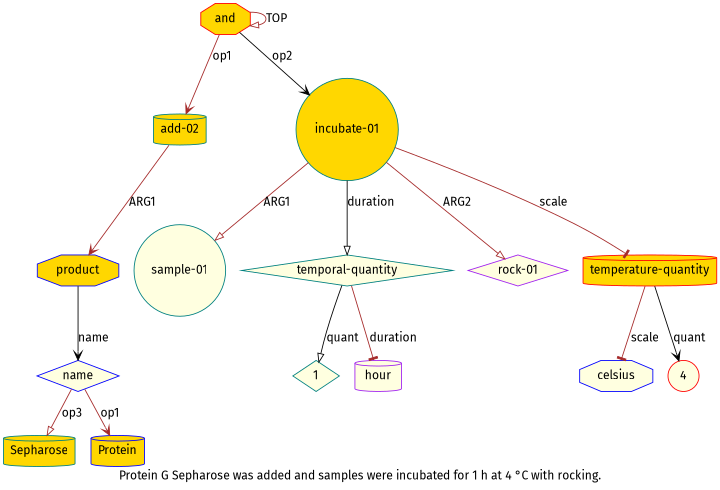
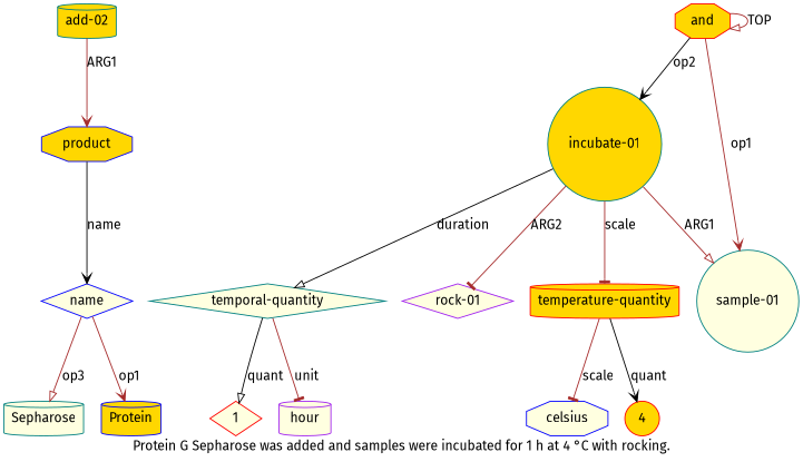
  digraph {
    fontname="Fira Sans"
    label="Protein G Sepharose was added and samples were incubated for 1 h at 4 °C with rocking."
    node [color=teal fillcolor=gold fontname="Fira Sans" gold_ind=-1 shape=cylinder style=filled test_ind=-1]
    edge [arrowhead=vee color=brown fontname="Fira Sans" gold_label=ARG1 test_label=ARG1]
-   n1 [gold_label=Sepharose label=Sepharose test_label=Sepharose]
+   n1 [fillcolor=lightyellow gold_label=Sepharose label=Sepharose test_label=Sepharose]
    n2 [color=blue fillcolor=lightyellow gold_ind=10 gold_label=celsius label=celsius shape=octagon test_ind=10 test_label=celsius]
    n3 [color=blue gold_label=Protein label=Protein test_label=Protein]
-   n4 [fillcolor=lightyellow gold_label=1 label=1 shape=diamond test_label=1]
+   n4 [color=red fillcolor=lightyellow gold_label=1 label=1 shape=diamond test_label=1]
    n5 [gold_ind=1 gold_label="add-02" label="add-02" test_ind=1 test_label="add-02"]
    n6 [color=blue gold_ind=2 gold_label=product label=product shape=octagon test_ind=2 test_label=product]
    n7 [color=blue fillcolor=lightyellow gold_ind=3 gold_label=name label=name shape=diamond test_ind=3 test_label=name]
    n8 [color=red gold_ind=0 gold_label=and label=and shape=octagon test_ind=0 test_label=and]
    n9 [gold_ind=4 gold_label="incubate-01" label="incubate-01" shape=circle test_ind=4 test_label="incubate-01"]
    n10 [fillcolor=lightyellow gold_ind=5 gold_label="sample-01" label="sample-01" shape=circle test_ind=5 test_label="sample-01"]
    n11 [fillcolor=lightyellow gold_ind=7 gold_label="temporal-quantity" label="temporal-quantity" shape=diamond test_ind=7 test_label="temporal-quantity"]
    n12 [color=purple fillcolor=lightyellow gold_ind=6 gold_label="rock-01" label="rock-01" shape=diamond test_ind=6 test_label="rock-01"]
    n13 [color=red gold_ind=9 gold_label="temperature-quantity" label="temperature-quantity" test_ind=9 test_label="temperature-quantity"]
    n14 [color=purple fillcolor=lightyellow gold_ind=8 gold_label=hour label=hour test_ind=8 test_label=hour]
-   n15 [color=red fillcolor=lightyellow gold_label=4 label=4 shape=circle test_label=4]
+   n15 [color=red gold_label=4 label=4 shape=circle test_label=4]
    n5 -> n6 [label=ARG1]
    n6 -> n7 [color=black gold_label=name label=name test_label=name]
    n7 -> n1 [arrowhead=onormal gold_label=op3 label=op3 test_label=op3]
    n7 -> n3 [gold_label=op1 label=op1 test_label=op1]
-   n8 -> n5 [gold_label=op1 label=op1 test_label=op1]
+   n8 -> n10 [gold_label=op1 label=op1 test_label=op1]
    n8 -> n8 [arrowhead=onormal gold_label=TOP label=TOP test_label=TOP]
    n8 -> n9 [color=black gold_label=op2 label=op2 test_label=op2]
    n9 -> n10 [arrowhead=onormal label=ARG1]
    n9 -> n11 [arrowhead=onormal color=black gold_label=duration label=duration test_label=duration]
-   n9 -> n12 [arrowhead=onormal gold_label=ARG2 label=ARG2 test_label=ARG2]
+   n9 -> n12 [arrowhead=tee gold_label=ARG2 label=ARG2 test_label=ARG2]
    n9 -> n13 [arrowhead=tee gold_label=mod label=scale test_label=mod]
    n11 -> n4 [arrowhead=onormal color=black gold_label=quant label=quant test_label=quant]
-   n11 -> n14 [arrowhead=tee gold_label=unit label=duration test_label=unit]
+   n11 -> n14 [arrowhead=tee gold_label=unit label=unit test_label=unit]
    n13 -> n2 [arrowhead=tee gold_label=scale label=scale test_label=scale]
    n13 -> n15 [color=black gold_label=quant label=quant test_label=quant]
  }
